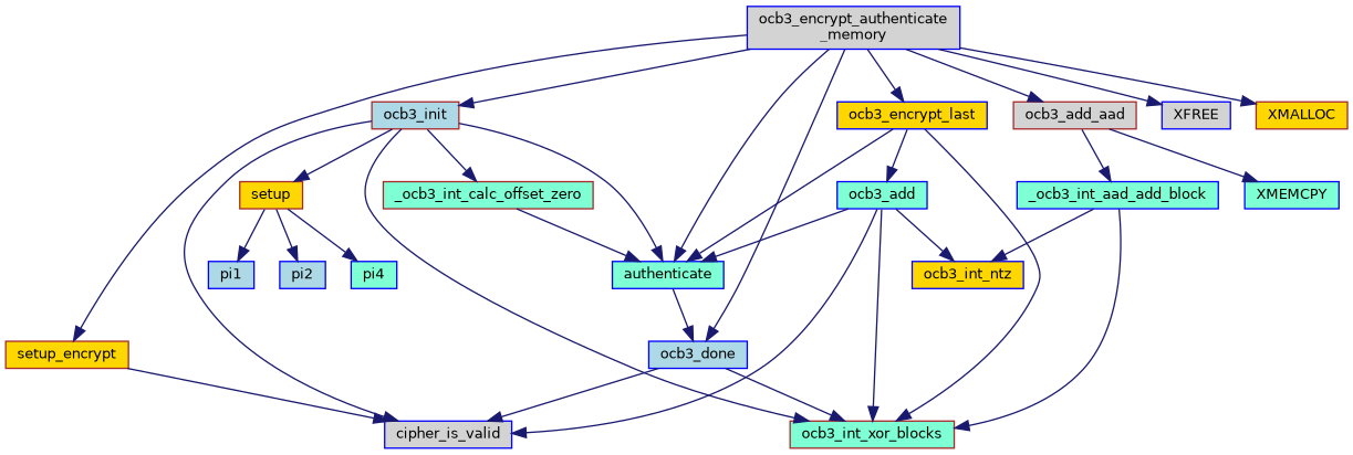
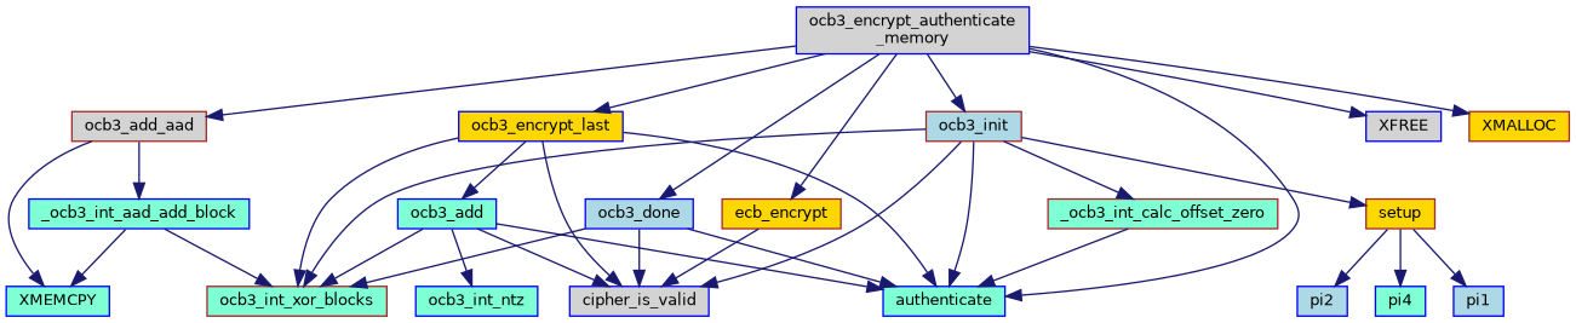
  digraph {
    rankdir=TB
    node [color=blue fillcolor=aquamarine fontname=Helvetica fontsize=10 shape=record style=filled]
    edge [color=midnightblue fontname=Helvetica fontsize=10 labelfontname=Helvetica labelfontsize=10 style=solid]
    n1 [fillcolor=lightgrey fontcolor=black height=0.2 label="ocb3_encrypt_authenticate\l_memory" width=0.4]
    n2 [color=brown fillcolor=lightgrey height=0.2 label=ocb3_add_aad width=0.4]
    n3 [fillcolor=lightblue height=0.2 label=ocb3_done width=0.4]
    n4 [height=0.2 label=authenticate width=0.4]
    n5 [fillcolor=gold height=0.2 label=ocb3_encrypt_last width=0.4]
    n6 [color=brown fillcolor=lightblue height=0.2 label=ocb3_init width=0.4]
    n7 [fillcolor=lightgrey height=0.2 label=XFREE width=0.4]
    n8 [color=brown fillcolor=gold height=0.2 label=XMALLOC width=0.4]
-   n9 [color=brown fillcolor=gold height=0.2 label=setup_encrypt width=0.4]
+   n9 [color=brown fillcolor=gold height=0.2 label=ecb_encrypt width=0.4]
    n10 [height=0.2 label=_ocb3_int_aad_add_block width=0.4]
    n11 [height=0.2 label=XMEMCPY width=0.4]
    n12 [color=brown height=0.2 label=ocb3_int_xor_blocks width=0.4]
    n13 [fillcolor=lightgrey height=0.2 label=cipher_is_valid width=0.4]
    n14 [height=0.2 label=ocb3_add width=0.4]
    n15 [color=brown fillcolor=gold height=0.2 label=setup width=0.4]
    n16 [color=brown height=0.2 label=_ocb3_int_calc_offset_zero width=0.4]
-   n17 [fillcolor=gold height=0.2 label=ocb3_int_ntz width=0.4]
+   n17 [height=0.2 label=ocb3_int_ntz width=0.4]
    n18 [fillcolor=lightblue height=0.2 label=pi1 width=0.4]
    n19 [fillcolor=lightblue height=0.2 label=pi2 width=0.4]
    n20 [height=0.2 label=pi4 width=0.4]
    n1 -> n2
    n1 -> n3
    n1 -> n4
    n1 -> n5
    n1 -> n6
    n1 -> n7
    n1 -> n8
    n1 -> n9
    n2 -> n10
    n2 -> n11
-   n4 -> n3
+   n3 -> n4
    n3 -> n12
    n3 -> n13
    n5 -> n4
    n5 -> n12
+   n5 -> n13
    n5 -> n14
    n6 -> n4
    n6 -> n12
    n6 -> n13
    n6 -> n15
    n6 -> n16
    n9 -> n13
    n10 -> n12
-   n10 -> n17
+   n10 -> n11
    n14 -> n4
    n14 -> n12
    n14 -> n13
    n14 -> n17
    n15 -> n18
    n15 -> n19
    n15 -> n20
    n16 -> n4
  }
